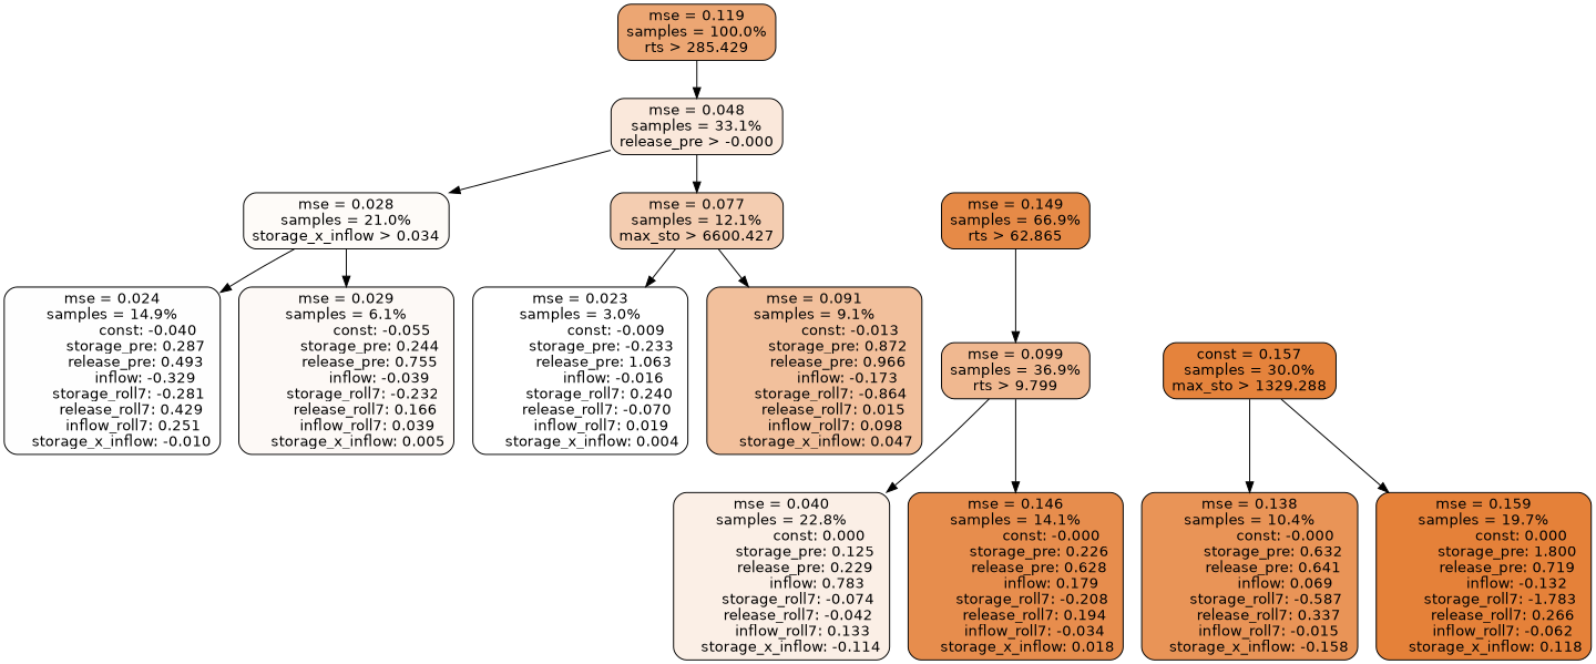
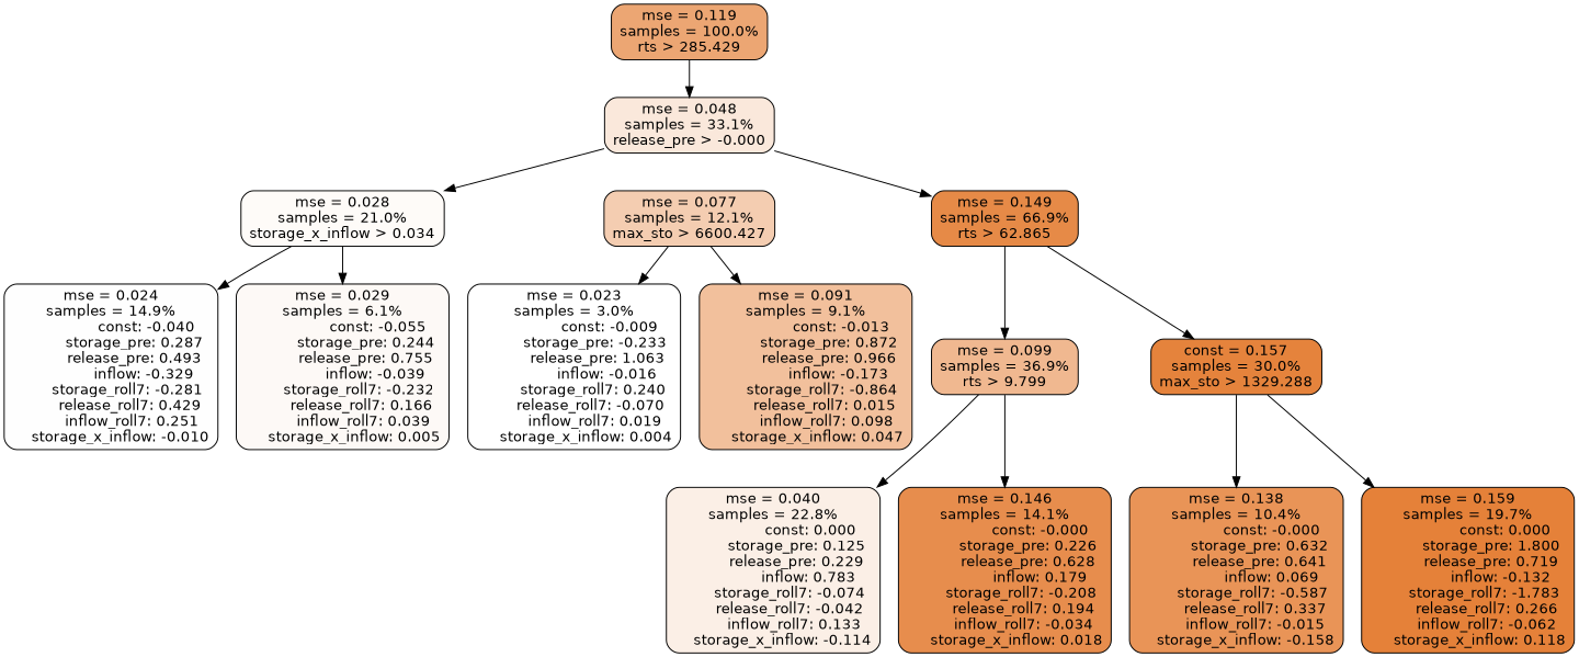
  digraph {
    node [color=black fontname=helvetica shape=rectangle style="filled, rounded"]
    edge [fontname=helvetica]
    n1 [fillcolor="#eca673" label="mse = 0.119\nsamples = 100.0%\nrts > 285.429"]
    n2 [fillcolor="#fae8db" label="mse = 0.048\nsamples = 33.1%\nrelease_pre > -0.000"]
    n3 [fillcolor="#fefbf8" label="mse = 0.028\nsamples = 21.0%\nstorage_x_inflow > 0.034"]
    n4 [fillcolor="#f4cdb1" label="mse = 0.077\nsamples = 12.1%\nmax_sto > 6600.427"]
    n5 [fillcolor="#e68a47" label="mse = 0.149\nsamples = 66.9%\nrts > 62.865"]
    n6 [fillcolor="#f0b890" label="mse = 0.099\nsamples = 36.9%\nrts > 9.799"]
    n7 [fillcolor="#e5833c" label="const = 0.157\nsamples = 30.0%\nmax_sto > 1329.288"]
    n8 [fillcolor="#fefefe" label="mse = 0.024\nsamples = 14.9%\n               const: -0.040\n          storage_pre: 0.287\n          release_pre: 0.493\n              inflow: -0.329\n       storage_roll7: -0.281\n        release_roll7: 0.429\n         inflow_roll7: 0.251\n    storage_x_inflow: -0.010"]
    n9 [fillcolor="#fdf9f6" label="mse = 0.029\nsamples = 6.1%\n               const: -0.055\n          storage_pre: 0.244\n          release_pre: 0.755\n              inflow: -0.039\n       storage_roll7: -0.232\n        release_roll7: 0.166\n         inflow_roll7: 0.039\n     storage_x_inflow: 0.005"]
    n10 [fillcolor="#ffffff" label="mse = 0.023\nsamples = 3.0%\n               const: -0.009\n         storage_pre: -0.233\n          release_pre: 1.063\n              inflow: -0.016\n        storage_roll7: 0.240\n       release_roll7: -0.070\n         inflow_roll7: 0.019\n     storage_x_inflow: 0.004"]
    n11 [fillcolor="#f2c09c" label="mse = 0.091\nsamples = 9.1%\n               const: -0.013\n          storage_pre: 0.872\n          release_pre: 0.966\n              inflow: -0.173\n       storage_roll7: -0.864\n        release_roll7: 0.015\n         inflow_roll7: 0.098\n     storage_x_inflow: 0.047"]
    n12 [fillcolor="#fbefe6" label="mse = 0.040\nsamples = 22.8%\n                const: 0.000\n          storage_pre: 0.125\n          release_pre: 0.229\n               inflow: 0.783\n       storage_roll7: -0.074\n       release_roll7: -0.042\n         inflow_roll7: 0.133\n    storage_x_inflow: -0.114"]
    n13 [fillcolor="#e78d4d" label="mse = 0.146\nsamples = 14.1%\n               const: -0.000\n          storage_pre: 0.226\n          release_pre: 0.628\n               inflow: 0.179\n       storage_roll7: -0.208\n        release_roll7: 0.194\n        inflow_roll7: -0.034\n     storage_x_inflow: 0.018"]
    n14 [fillcolor="#e99457" label="mse = 0.138\nsamples = 10.4%\n               const: -0.000\n          storage_pre: 0.632\n          release_pre: 0.641\n               inflow: 0.069\n       storage_roll7: -0.587\n        release_roll7: 0.337\n        inflow_roll7: -0.015\n    storage_x_inflow: -0.158"]
    n15 [fillcolor="#e58139" label="mse = 0.159\nsamples = 19.7%\n                const: 0.000\n          storage_pre: 1.800\n          release_pre: 0.719\n              inflow: -0.132\n       storage_roll7: -1.783\n        release_roll7: 0.266\n        inflow_roll7: -0.062\n     storage_x_inflow: 0.118"]
    n1 -> n2
    n2 -> n3
-   n2 -> n4
+   n2 -> n5
    n3 -> n8
    n3 -> n9
    n4 -> n10
    n4 -> n11
    n5 -> n6
+   n5 -> n7
    n6 -> n12
    n6 -> n13
    n7 -> n14
    n7 -> n15
  }
